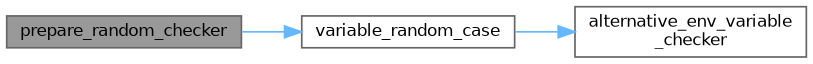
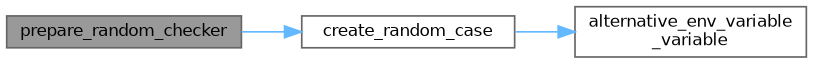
  digraph {
    rankdir=LR
    node [color=grey40 fillcolor=white fontname=Helvetica fontsize=10 shape=box style=filled]
    edge [color=steelblue1 fontname=Helvetica fontsize=10 labelfontname=Helvetica labelfontsize=10 style=solid]
    n1 [color=gray40 fillcolor=grey60 fontcolor=black height=0.2 label=prepare_random_checker width=0.4]
-   n2 [height=0.2 label=variable_random_case width=0.4]
-   n3 [height=0.2 label="alternative_env_variable\l_checker" width=0.4]
+   n2 [height=0.2 label=create_random_case width=0.4]
+   n3 [height=0.2 label="alternative_env_variable\l_variable" width=0.4]
    n1 -> n2
    n2 -> n3
  }
